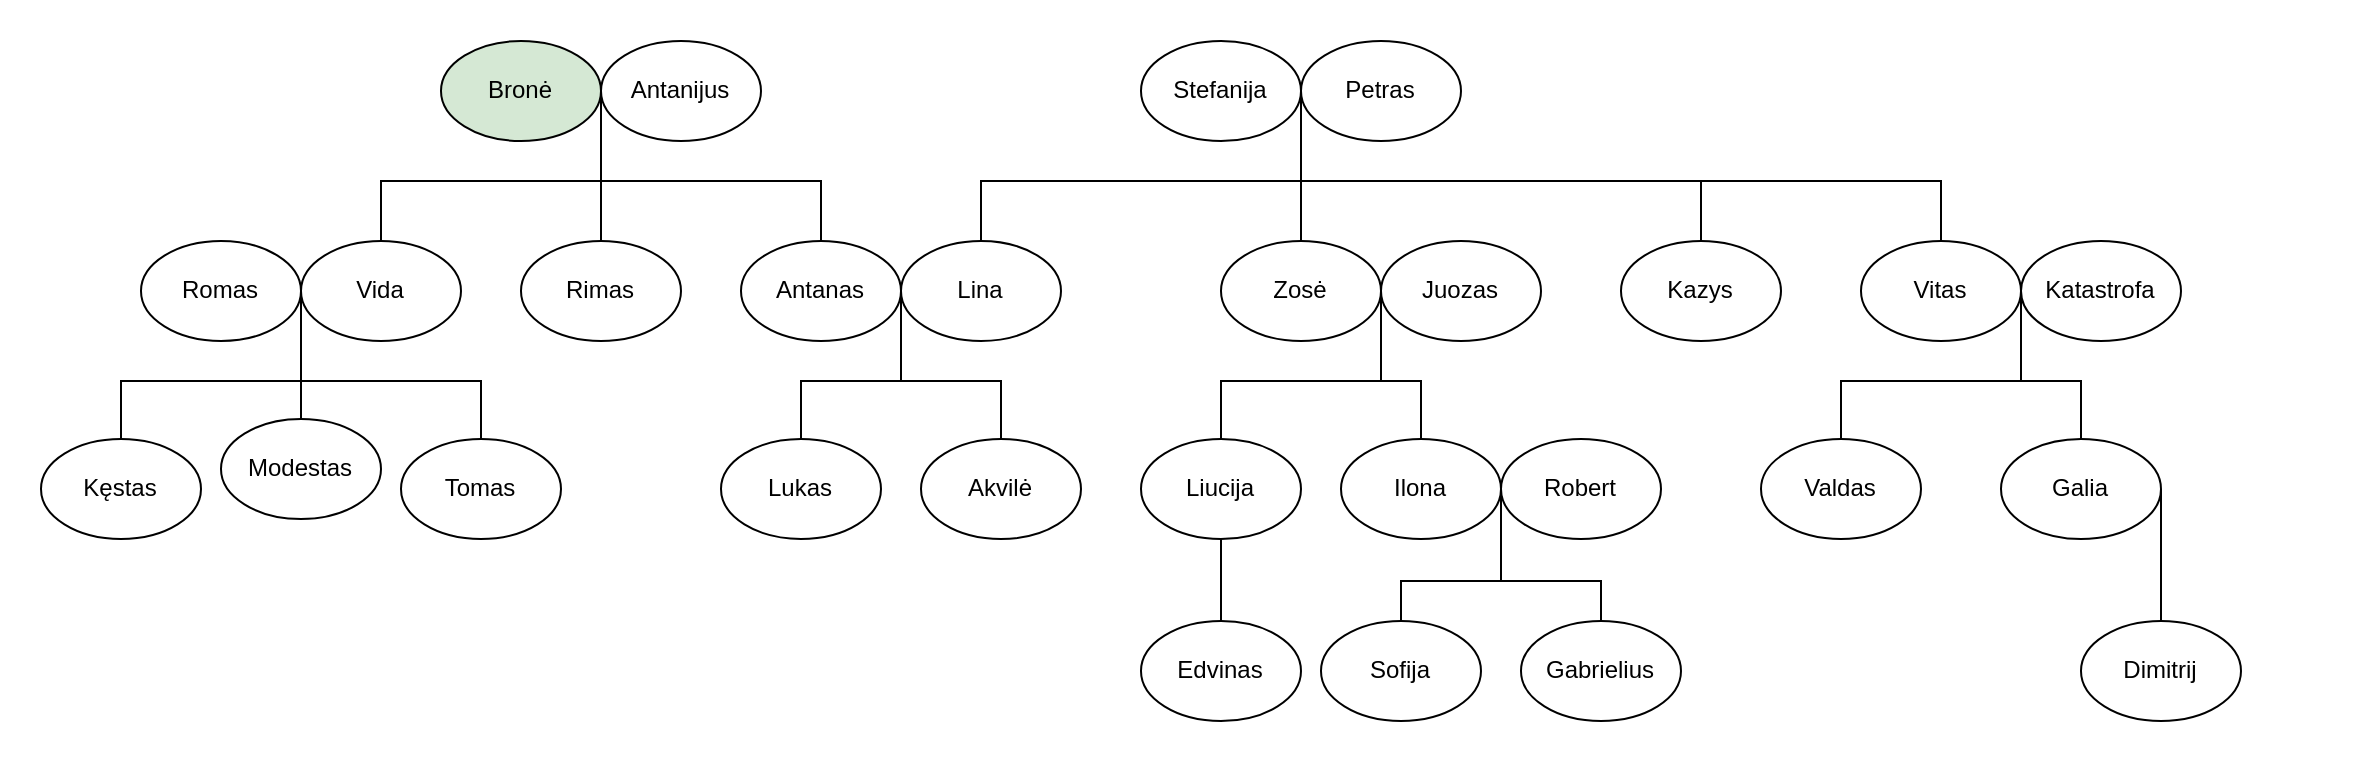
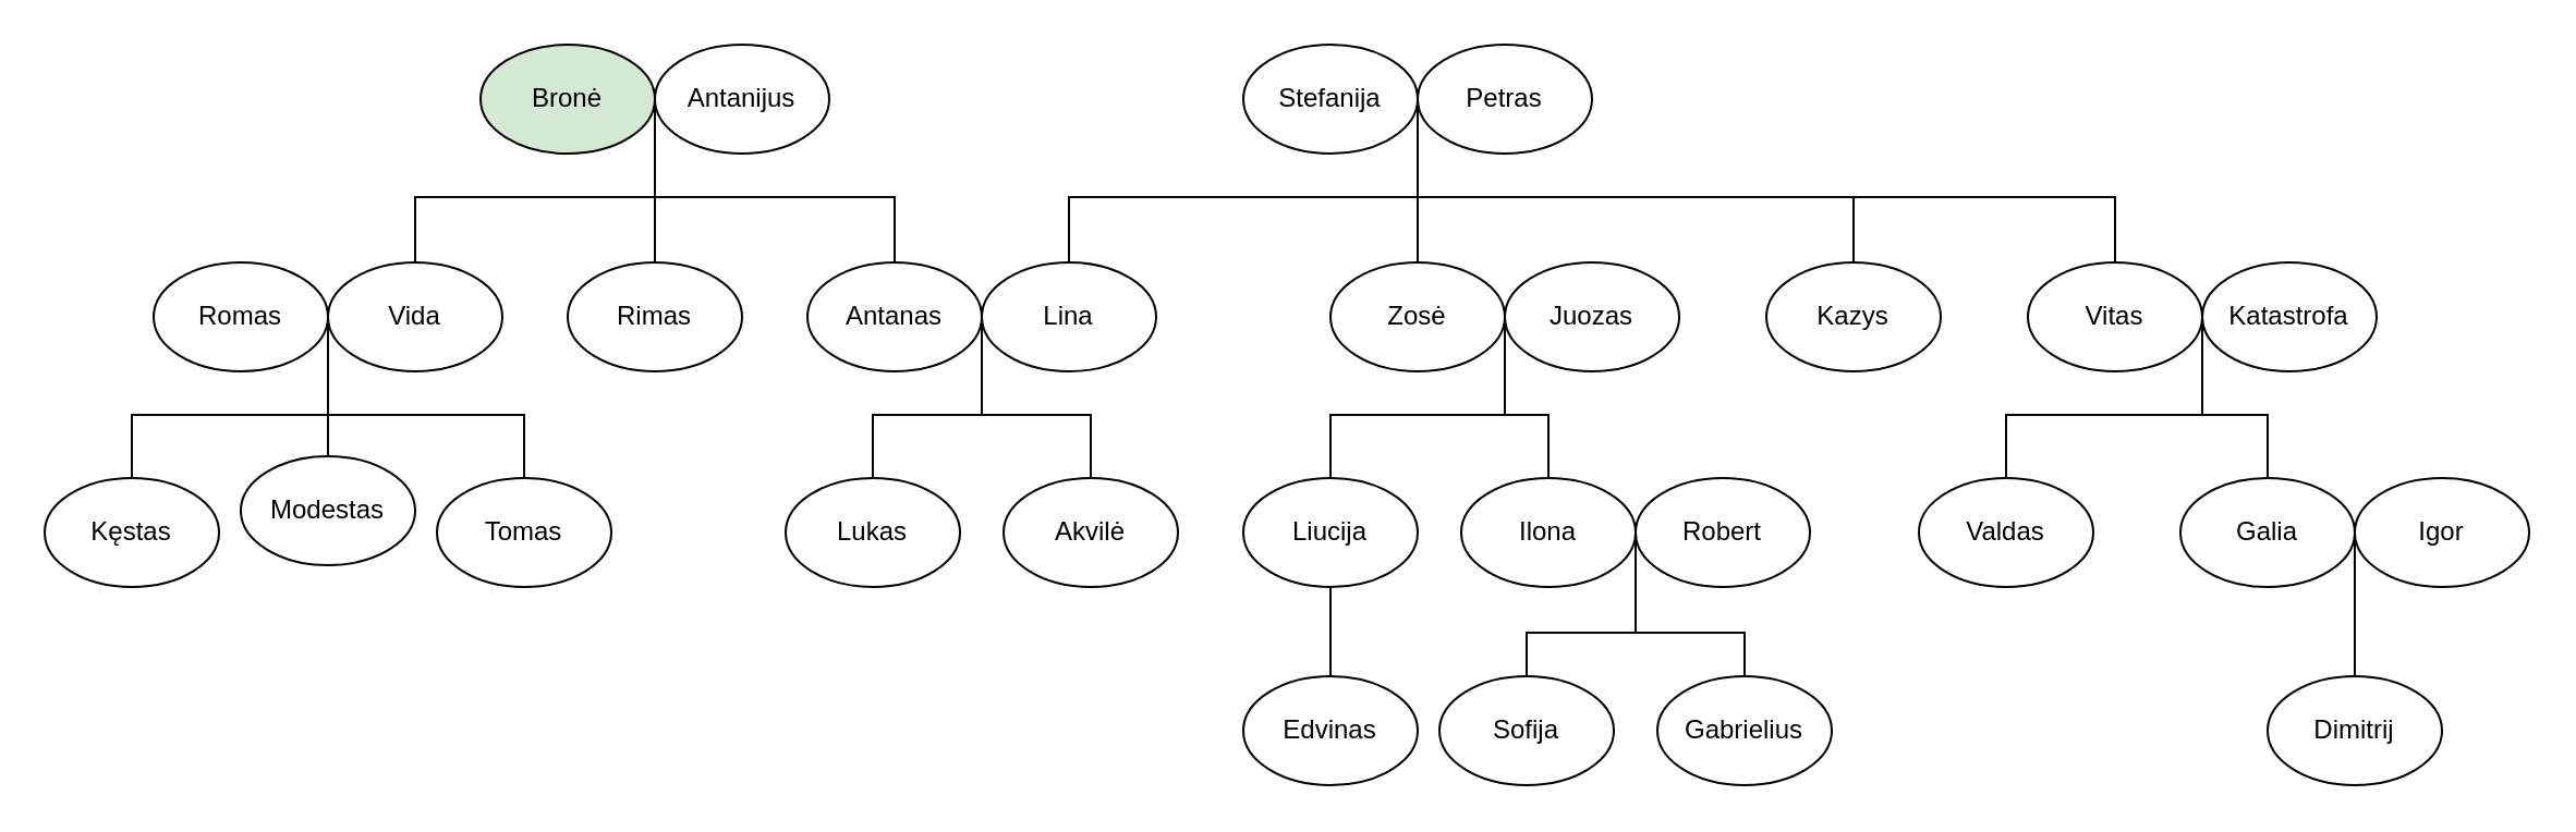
  <mxCell id="0" />
  <mxCell id="1" parent="0" />
  <mxCell id="2" value="Bronė" style="ellipse;whiteSpace=wrap;html=1;fillColor=#d5e8d4;" vertex="1" parent="1"><mxGeometry x="220" y="20" width="80" height="50" as="geometry" /></mxCell>
  <mxCell id="3" value="Antanijus" style="ellipse;whiteSpace=wrap;html=1;" vertex="1" parent="1"><mxGeometry x="300" y="20" width="80" height="50" as="geometry" /></mxCell>
  <mxCell id="4" value="" style="endArrow=none;dashed=1;html=1;dashPattern=1 3;strokeWidth=2;rounded=0;exitX=1;exitY=0.5;exitDx=0;exitDy=0;entryX=0;entryY=0.5;entryDx=0;entryDy=0;" edge="1" parent="1" source="2" target="3"><mxGeometry width="50" height="50" relative="1" as="geometry"><mxPoint x="510" y="150" as="sourcePoint" /><mxPoint x="560" y="100" as="targetPoint" /></mxGeometry></mxCell>
  <mxCell id="5" value="Antanas" style="ellipse;whiteSpace=wrap;html=1;" vertex="1" parent="1"><mxGeometry x="370" y="120" width="80" height="50" as="geometry" /></mxCell>
  <mxCell id="6" value="Vida" style="ellipse;whiteSpace=wrap;html=1;" vertex="1" parent="1"><mxGeometry x="150" y="120" width="80" height="50" as="geometry" /></mxCell>
  <mxCell id="7" value="Romas" style="ellipse;whiteSpace=wrap;html=1;" vertex="1" parent="1"><mxGeometry x="70" y="120" width="80" height="50" as="geometry" /></mxCell>
  <mxCell id="8" value="" style="endArrow=none;dashed=1;html=1;dashPattern=1 3;strokeWidth=2;rounded=0;exitX=1;exitY=0.5;exitDx=0;exitDy=0;entryX=0;entryY=0.5;entryDx=0;entryDy=0;" edge="1" parent="1" source="7" target="6"><mxGeometry width="50" height="50" relative="1" as="geometry"><mxPoint x="410" y="150" as="sourcePoint" /><mxPoint x="460" y="100" as="targetPoint" /></mxGeometry></mxCell>
  <mxCell id="9" value="Rimas" style="ellipse;whiteSpace=wrap;html=1;" vertex="1" parent="1"><mxGeometry x="260" y="120" width="80" height="50" as="geometry" /></mxCell>
  <mxCell id="10" value="Lina" style="ellipse;whiteSpace=wrap;html=1;" vertex="1" parent="1"><mxGeometry x="450" y="120" width="80" height="50" as="geometry" /></mxCell>
  <mxCell id="11" value="" style="endArrow=none;dashed=1;html=1;rounded=0;exitX=1;exitY=0.5;exitDx=0;exitDy=0;entryX=0;entryY=0.5;entryDx=0;entryDy=0;" edge="1" parent="1" source="5" target="10"><mxGeometry width="50" height="50" relative="1" as="geometry"><mxPoint x="410" y="150" as="sourcePoint" /><mxPoint x="460" y="100" as="targetPoint" /></mxGeometry></mxCell>
  <mxCell id="12" value="" style="endArrow=none;html=1;rounded=0;entryX=0;entryY=0.5;entryDx=0;entryDy=0;exitX=0.5;exitY=0;exitDx=0;exitDy=0;" edge="1" parent="1" source="9" target="3"><mxGeometry width="50" height="50" relative="1" as="geometry"><mxPoint x="300" y="100" as="sourcePoint" /><mxPoint x="500" y="100" as="targetPoint" /></mxGeometry></mxCell>
  <mxCell id="13" value="" style="endArrow=none;html=1;rounded=0;exitX=0.5;exitY=0;exitDx=0;exitDy=0;entryX=0;entryY=0.5;entryDx=0;entryDy=0;" edge="1" parent="1" source="6" target="3"><mxGeometry width="50" height="50" relative="1" as="geometry"><mxPoint x="450" y="150" as="sourcePoint" /><mxPoint x="210" y="80" as="targetPoint" /><Array as="points"><mxPoint x="190" y="90" /><mxPoint x="300" y="90" /></Array></mxGeometry></mxCell>
  <mxCell id="14" value="" style="endArrow=none;html=1;rounded=0;exitX=1;exitY=0.5;exitDx=0;exitDy=0;entryX=0.5;entryY=0;entryDx=0;entryDy=0;" edge="1" parent="1" source="2" target="5"><mxGeometry width="50" height="50" relative="1" as="geometry"><mxPoint x="450" y="150" as="sourcePoint" /><mxPoint x="500" y="100" as="targetPoint" /><Array as="points"><mxPoint x="300" y="90" /><mxPoint x="410" y="90" /></Array></mxGeometry></mxCell>
  <mxCell id="15" value="Stefanija" style="ellipse;whiteSpace=wrap;html=1;" vertex="1" parent="1"><mxGeometry x="570" y="20" width="80" height="50" as="geometry" /></mxCell>
  <mxCell id="16" value="Petras" style="ellipse;whiteSpace=wrap;html=1;" vertex="1" parent="1"><mxGeometry x="650" y="20" width="80" height="50" as="geometry" /></mxCell>
  <mxCell id="17" value="Zosė" style="ellipse;whiteSpace=wrap;html=1;" vertex="1" parent="1"><mxGeometry x="610" y="120" width="80" height="50" as="geometry" /></mxCell>
  <mxCell id="18" value="Juozas" style="ellipse;whiteSpace=wrap;html=1;" vertex="1" parent="1"><mxGeometry x="690" y="120" width="80" height="50" as="geometry" /></mxCell>
  <mxCell id="19" value="Kazys" style="ellipse;whiteSpace=wrap;html=1;" vertex="1" parent="1"><mxGeometry x="810" y="120" width="80" height="50" as="geometry" /></mxCell>
  <mxCell id="20" value="Vitas" style="ellipse;whiteSpace=wrap;html=1;" vertex="1" parent="1"><mxGeometry x="930" y="120" width="80" height="50" as="geometry" /></mxCell>
  <mxCell id="21" value="Katastrofa" style="ellipse;whiteSpace=wrap;html=1;" vertex="1" parent="1"><mxGeometry x="1010" y="120" width="80" height="50" as="geometry" /></mxCell>
  <mxCell id="22" value="Kęstas" style="ellipse;whiteSpace=wrap;html=1;" vertex="1" parent="1"><mxGeometry x="20" y="219" width="80" height="50" as="geometry" /></mxCell>
  <mxCell id="23" value="Modestas" style="ellipse;whiteSpace=wrap;html=1;" vertex="1" parent="1"><mxGeometry x="110" y="209" width="80" height="50" as="geometry" /></mxCell>
  <mxCell id="24" value="Tomas" style="ellipse;whiteSpace=wrap;html=1;" vertex="1" parent="1"><mxGeometry x="200" y="219" width="80" height="50" as="geometry" /></mxCell>
  <mxCell id="25" value="Lukas" style="ellipse;whiteSpace=wrap;html=1;" vertex="1" parent="1"><mxGeometry x="360" y="219" width="80" height="50" as="geometry" /></mxCell>
  <mxCell id="26" value="Akvilė" style="ellipse;whiteSpace=wrap;html=1;" vertex="1" parent="1"><mxGeometry x="460" y="219" width="80" height="50" as="geometry" /></mxCell>
  <mxCell id="27" value="Liucija" style="ellipse;whiteSpace=wrap;html=1;" vertex="1" parent="1"><mxGeometry x="570" y="219" width="80" height="50" as="geometry" /></mxCell>
  <mxCell id="28" value="Ilona" style="ellipse;whiteSpace=wrap;html=1;" vertex="1" parent="1"><mxGeometry x="670" y="219" width="80" height="50" as="geometry" /></mxCell>
  <mxCell id="29" value="Robert" style="ellipse;whiteSpace=wrap;html=1;" vertex="1" parent="1"><mxGeometry x="750" y="219" width="80" height="50" as="geometry" /></mxCell>
  <mxCell id="30" value="Valdas" style="ellipse;whiteSpace=wrap;html=1;" vertex="1" parent="1"><mxGeometry x="880" y="219" width="80" height="50" as="geometry" /></mxCell>
  <mxCell id="31" value="Galia" style="ellipse;whiteSpace=wrap;html=1;" vertex="1" parent="1"><mxGeometry x="1000" y="219" width="80" height="50" as="geometry" /></mxCell>
+ <mxCell id="32" value="Igor" style="ellipse;whiteSpace=wrap;html=1;" vertex="1" parent="1"><mxGeometry x="1080" y="219" width="80" height="50" as="geometry" /></mxCell>
  <mxCell id="33" value="Edvinas" style="ellipse;whiteSpace=wrap;html=1;" vertex="1" parent="1"><mxGeometry x="570" y="310" width="80" height="50" as="geometry" /></mxCell>
  <mxCell id="34" value="Sofija" style="ellipse;whiteSpace=wrap;html=1;" vertex="1" parent="1"><mxGeometry x="660" y="310" width="80" height="50" as="geometry" /></mxCell>
  <mxCell id="35" value="Gabrielius" style="ellipse;whiteSpace=wrap;html=1;" vertex="1" parent="1"><mxGeometry x="760" y="310" width="80" height="50" as="geometry" /></mxCell>
  <mxCell id="36" value="Dimitrij" style="ellipse;whiteSpace=wrap;html=1;" vertex="1" parent="1"><mxGeometry x="1040" y="310" width="80" height="50" as="geometry" /></mxCell>
  <mxCell id="37" value="" style="endArrow=none;html=1;rounded=0;entryX=0;entryY=0.5;entryDx=0;entryDy=0;exitX=0.5;exitY=0;exitDx=0;exitDy=0;" edge="1" parent="1" source="23" target="6"><mxGeometry width="50" height="50" relative="1" as="geometry"><mxPoint x="520" y="250" as="sourcePoint" /><mxPoint x="570" y="200" as="targetPoint" /></mxGeometry></mxCell>
  <mxCell id="38" value="" style="endArrow=none;html=1;rounded=0;entryX=0;entryY=0.5;entryDx=0;entryDy=0;exitX=0.5;exitY=0;exitDx=0;exitDy=0;" edge="1" parent="1" source="22" target="6"><mxGeometry width="50" height="50" relative="1" as="geometry"><mxPoint x="520" y="250" as="sourcePoint" /><mxPoint x="570" y="200" as="targetPoint" /><Array as="points"><mxPoint x="60" y="190" /><mxPoint x="150" y="190" /></Array></mxGeometry></mxCell>
  <mxCell id="39" value="" style="endArrow=none;html=1;rounded=0;entryX=0;entryY=0.5;entryDx=0;entryDy=0;exitX=0.5;exitY=0;exitDx=0;exitDy=0;" edge="1" parent="1" source="24" target="6"><mxGeometry width="50" height="50" relative="1" as="geometry"><mxPoint x="520" y="250" as="sourcePoint" /><mxPoint x="570" y="200" as="targetPoint" /><Array as="points"><mxPoint x="240" y="190" /><mxPoint x="150" y="190" /></Array></mxGeometry></mxCell>
  <mxCell id="40" value="" style="endArrow=none;html=1;rounded=0;entryX=0;entryY=0.5;entryDx=0;entryDy=0;exitX=0.5;exitY=0;exitDx=0;exitDy=0;" edge="1" parent="1" source="25" target="10"><mxGeometry width="50" height="50" relative="1" as="geometry"><mxPoint x="520" y="250" as="sourcePoint" /><mxPoint x="570" y="200" as="targetPoint" /><Array as="points"><mxPoint x="400" y="190" /><mxPoint x="450" y="190" /></Array></mxGeometry></mxCell>
  <mxCell id="41" value="" style="endArrow=none;html=1;rounded=0;exitX=0.5;exitY=0;exitDx=0;exitDy=0;" edge="1" parent="1" source="26"><mxGeometry width="50" height="50" relative="1" as="geometry"><mxPoint x="520" y="250" as="sourcePoint" /><mxPoint x="450" y="150" as="targetPoint" /><Array as="points"><mxPoint x="500" y="190" /><mxPoint x="450" y="190" /></Array></mxGeometry></mxCell>
  <mxCell id="42" value="" style="endArrow=none;html=1;rounded=0;entryX=1;entryY=0.5;entryDx=0;entryDy=0;exitX=0.5;exitY=0;exitDx=0;exitDy=0;" edge="1" parent="1" source="17" target="15"><mxGeometry width="50" height="50" relative="1" as="geometry"><mxPoint x="520" y="250" as="sourcePoint" /><mxPoint x="570" y="200" as="targetPoint" /></mxGeometry></mxCell>
  <mxCell id="43" value="" style="endArrow=none;html=1;rounded=0;exitX=0.5;exitY=0;exitDx=0;exitDy=0;" edge="1" parent="1" source="10"><mxGeometry width="50" height="50" relative="1" as="geometry"><mxPoint x="520" y="250" as="sourcePoint" /><mxPoint x="650" y="50" as="targetPoint" /><Array as="points"><mxPoint x="490" y="90" /><mxPoint x="650" y="90" /></Array></mxGeometry></mxCell>
  <mxCell id="44" value="" style="endArrow=none;html=1;rounded=0;entryX=0;entryY=0.5;entryDx=0;entryDy=0;exitX=0.5;exitY=0;exitDx=0;exitDy=0;" edge="1" parent="1" source="19" target="16"><mxGeometry width="50" height="50" relative="1" as="geometry"><mxPoint x="520" y="250" as="sourcePoint" /><mxPoint x="570" y="200" as="targetPoint" /><Array as="points"><mxPoint x="850" y="90" /><mxPoint x="650" y="90" /></Array></mxGeometry></mxCell>
  <mxCell id="45" value="" style="endArrow=none;html=1;rounded=0;entryX=1;entryY=0.5;entryDx=0;entryDy=0;exitX=0.5;exitY=0;exitDx=0;exitDy=0;" edge="1" parent="1" source="20" target="15"><mxGeometry width="50" height="50" relative="1" as="geometry"><mxPoint x="520" y="250" as="sourcePoint" /><mxPoint x="570" y="200" as="targetPoint" /><Array as="points"><mxPoint x="970" y="90" /><mxPoint x="650" y="90" /></Array></mxGeometry></mxCell>
  <mxCell id="46" value="" style="endArrow=none;html=1;rounded=0;entryX=1;entryY=0.5;entryDx=0;entryDy=0;exitX=0.5;exitY=0;exitDx=0;exitDy=0;" edge="1" parent="1" source="27" target="17"><mxGeometry width="50" height="50" relative="1" as="geometry"><mxPoint x="520" y="250" as="sourcePoint" /><mxPoint x="570" y="200" as="targetPoint" /><Array as="points"><mxPoint x="610" y="190" /><mxPoint x="690" y="190" /></Array></mxGeometry></mxCell>
  <mxCell id="47" value="" style="endArrow=none;html=1;rounded=0;entryX=1;entryY=0.5;entryDx=0;entryDy=0;exitX=0.5;exitY=0;exitDx=0;exitDy=0;" edge="1" parent="1" source="28" target="17"><mxGeometry width="50" height="50" relative="1" as="geometry"><mxPoint x="520" y="250" as="sourcePoint" /><mxPoint x="570" y="200" as="targetPoint" /><Array as="points"><mxPoint x="710" y="190" /><mxPoint x="690" y="190" /></Array></mxGeometry></mxCell>
  <mxCell id="48" value="" style="endArrow=none;html=1;rounded=0;entryX=0.5;entryY=1;entryDx=0;entryDy=0;exitX=0.5;exitY=0;exitDx=0;exitDy=0;" edge="1" parent="1" source="33" target="27"><mxGeometry width="50" height="50" relative="1" as="geometry"><mxPoint x="520" y="250" as="sourcePoint" /><mxPoint x="570" y="200" as="targetPoint" /></mxGeometry></mxCell>
  <mxCell id="49" value="" style="endArrow=none;html=1;rounded=0;entryX=1;entryY=0.5;entryDx=0;entryDy=0;exitX=0.5;exitY=0;exitDx=0;exitDy=0;" edge="1" parent="1" source="34" target="28"><mxGeometry width="50" height="50" relative="1" as="geometry"><mxPoint x="520" y="250" as="sourcePoint" /><mxPoint x="570" y="200" as="targetPoint" /><Array as="points"><mxPoint x="700" y="290" /><mxPoint x="750" y="290" /></Array></mxGeometry></mxCell>
  <mxCell id="50" value="" style="endArrow=none;html=1;rounded=0;entryX=1;entryY=0.5;entryDx=0;entryDy=0;exitX=0.5;exitY=0;exitDx=0;exitDy=0;" edge="1" parent="1" source="35" target="28"><mxGeometry width="50" height="50" relative="1" as="geometry"><mxPoint x="520" y="250" as="sourcePoint" /><mxPoint x="570" y="200" as="targetPoint" /><Array as="points"><mxPoint x="800" y="290" /><mxPoint x="750" y="290" /></Array></mxGeometry></mxCell>
  <mxCell id="51" value="" style="endArrow=none;html=1;rounded=0;entryX=0;entryY=0.5;entryDx=0;entryDy=0;exitX=0.5;exitY=0;exitDx=0;exitDy=0;" edge="1" parent="1" source="30" target="21"><mxGeometry width="50" height="50" relative="1" as="geometry"><mxPoint x="520" y="250" as="sourcePoint" /><mxPoint x="570" y="200" as="targetPoint" /><Array as="points"><mxPoint x="920" y="190" /><mxPoint x="1010" y="190" /></Array></mxGeometry></mxCell>
  <mxCell id="52" value="" style="endArrow=none;html=1;rounded=0;entryX=0;entryY=0.5;entryDx=0;entryDy=0;exitX=0.5;exitY=0;exitDx=0;exitDy=0;" edge="1" parent="1" source="31" target="21"><mxGeometry width="50" height="50" relative="1" as="geometry"><mxPoint x="520" y="250" as="sourcePoint" /><mxPoint x="570" y="200" as="targetPoint" /><Array as="points"><mxPoint x="1040" y="190" /><mxPoint x="1010" y="190" /></Array></mxGeometry></mxCell>
  <mxCell id="53" value="" style="endArrow=none;html=1;rounded=0;entryX=1;entryY=0.5;entryDx=0;entryDy=0;exitX=0.5;exitY=0;exitDx=0;exitDy=0;" edge="1" parent="1" source="36" target="31"><mxGeometry width="50" height="50" relative="1" as="geometry"><mxPoint x="520" y="250" as="sourcePoint" /><mxPoint x="570" y="200" as="targetPoint" /></mxGeometry></mxCell>
